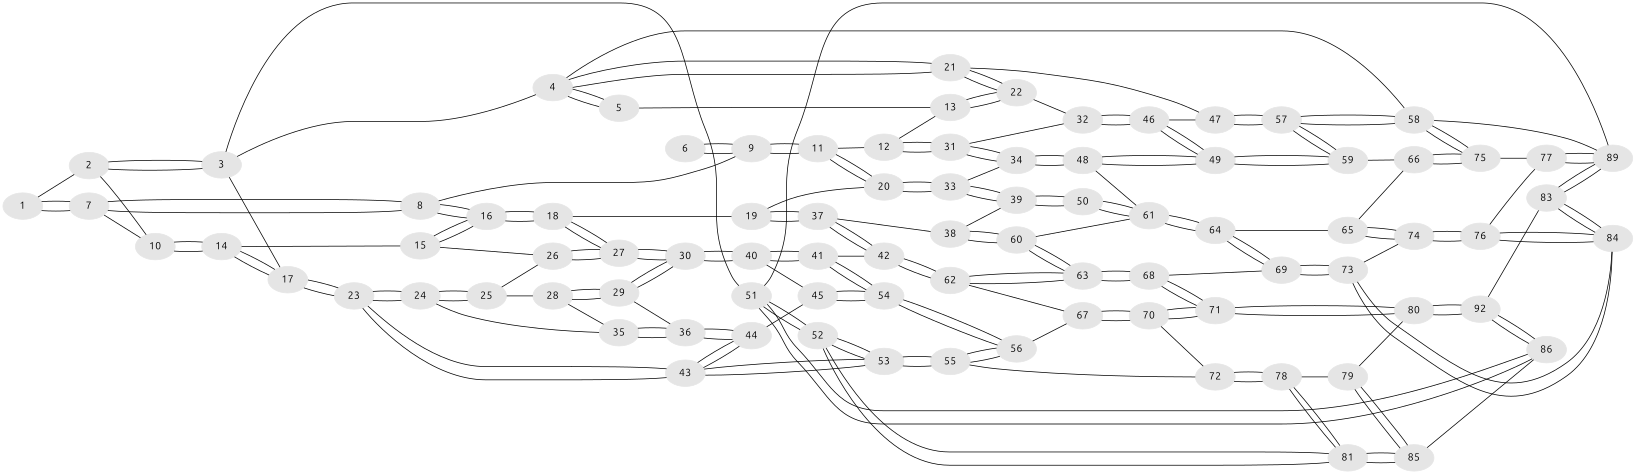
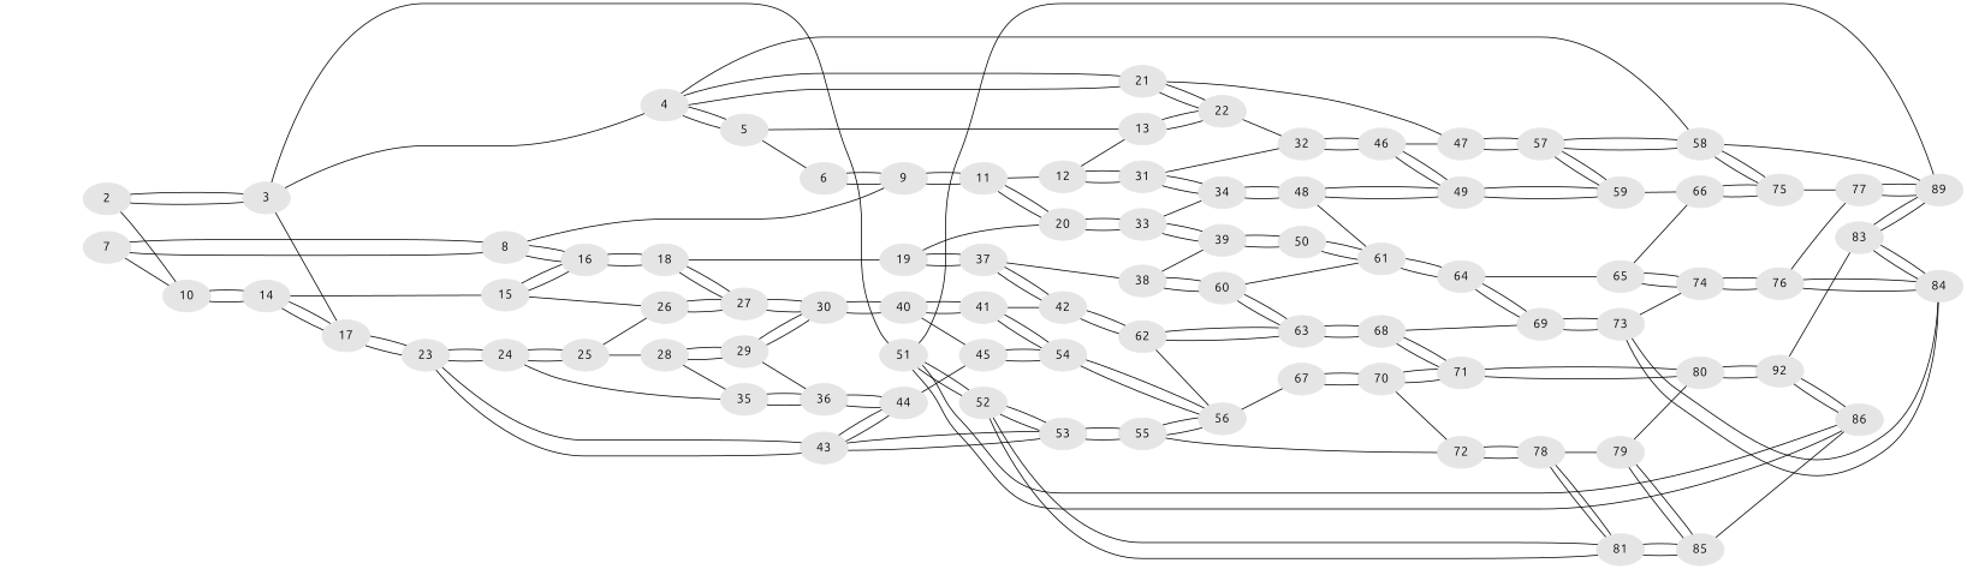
  graph {
    fontname=Ubuntu
    rankdir=LR
    node [color=gray90 fontname=Ubuntu style=filled]
    edge [fontname=Ubuntu]
-   1
    2
    7
    3
    10
    8
    4
    17
    51
    14
    5
    21
    58
    23
    52
    86
    n17 [label=89]
    6
    13
    22
    47
    75
    9
    11
    16
    18
    12
    20
    15
    31
    33
    32
    34
    26
    27
    19
    24
    43
    37
    30
    38
    42
    39
    57
    46
    25
    35
    44
    53
    28
    36
    29
    40
    41
    45
    48
    49
    50
    61
    60
    62
    63
    54
    56
    67
    55
    59
    66
    64
    81
    85
    72
    78
    70
    77
    68
    65
    69
    71
    74
    73
    76
    80
    84
    n85 [label=92]
    79
    83
-   1 -- 2
-   1 -- 7
-   1 -- 7
    2 -- 3
    2 -- 3
    2 -- 10
    7 -- 10
    7 -- 8
    7 -- 8
    3 -- 4
    3 -- 17
    3 -- 51
    10 -- 14
    10 -- 14
    8 -- 9
    8 -- 16
    8 -- 16
    4 -- 5
    4 -- 5
    4 -- 21
    4 -- 21
    4 -- 58
    17 -- 23
    17 -- 23
    51 -- 52
    51 -- 52
    51 -- 86
    51 -- 86
    51 -- n17
    14 -- 17
    14 -- 17
    14 -- 15
+   5 -- 6
    5 -- 13
    21 -- 22
    21 -- 22
    21 -- 47
    58 -- n17
    58 -- 75
    58 -- 75
    23 -- 24
    23 -- 24
    23 -- 43
    23 -- 43
    52 -- 53
    52 -- 53
    52 -- 81
    52 -- 81
    6 -- 9
    6 -- 9
    13 -- 22
    13 -- 22
    22 -- 32
    47 -- 57
    47 -- 57
    75 -- 77
    9 -- 11
    9 -- 11
    11 -- 12
    11 -- 20
    11 -- 20
    16 -- 18
    16 -- 18
    18 -- 27
    18 -- 27
    18 -- 19
    12 -- 13
    12 -- 31
    12 -- 31
    20 -- 33
    20 -- 33
    15 -- 16
    15 -- 16
    15 -- 26
    31 -- 32
    31 -- 34
    31 -- 34
    33 -- 34
    33 -- 39
    33 -- 39
    32 -- 46
    32 -- 46
    34 -- 48
    34 -- 48
    26 -- 27
    26 -- 27
    27 -- 30
    27 -- 30
    19 -- 20
    19 -- 37
    19 -- 37
    24 -- 25
    24 -- 25
    24 -- 35
    43 -- 44
    43 -- 44
    43 -- 53
    43 -- 53
    37 -- 38
    37 -- 42
    37 -- 42
    30 -- 40
    30 -- 40
    38 -- 39
    38 -- 60
    38 -- 60
    42 -- 62
    42 -- 62
    39 -- 50
    39 -- 50
    57 -- 58
    57 -- 58
    57 -- 59
    57 -- 59
    46 -- 47
    46 -- 49
    46 -- 49
    25 -- 26
    25 -- 28
    35 -- 36
    35 -- 36
    44 -- 45
    53 -- 55
    53 -- 55
    28 -- 35
    28 -- 29
    28 -- 29
    36 -- 44
    36 -- 44
    29 -- 30
    29 -- 30
    29 -- 36
    40 -- 41
    40 -- 41
    40 -- 45
    41 -- 42
    41 -- 54
    41 -- 54
    45 -- 54
    45 -- 54
    48 -- 49
    48 -- 49
    48 -- 61
    49 -- 59
    49 -- 59
    50 -- 61
    50 -- 61
    61 -- 64
    61 -- 64
    60 -- 61
    60 -- 63
    60 -- 63
    62 -- 63
    62 -- 63
-   62 -- 67
+   62 -- 56
    63 -- 68
    63 -- 68
    54 -- 56
    54 -- 56
    56 -- 67
    67 -- 70
    67 -- 70
    55 -- 56
    55 -- 56
    55 -- 72
    59 -- 66
    66 -- 75
    66 -- 75
    64 -- 65
    64 -- 69
    64 -- 69
    81 -- 85
    81 -- 85
    85 -- 86
    72 -- 78
    72 -- 78
    78 -- 81
    78 -- 81
    78 -- 79
    70 -- 72
    70 -- 71
    70 -- 71
    77 -- n17
    77 -- n17
    68 -- 69
    68 -- 71
    68 -- 71
    65 -- 66
    65 -- 74
    65 -- 74
    69 -- 73
    69 -- 73
    71 -- 80
    71 -- 80
    74 -- 76
    74 -- 76
    73 -- 74
    73 -- 84
    73 -- 84
    76 -- 77
    76 -- 84
    76 -- 84
    80 -- n85
    80 -- n85
    n85 -- 86
    n85 -- 86
    n85 -- 83
    79 -- 85
    79 -- 85
    79 -- 80
    83 -- n17
    83 -- n17
    83 -- 84
    83 -- 84
  }
